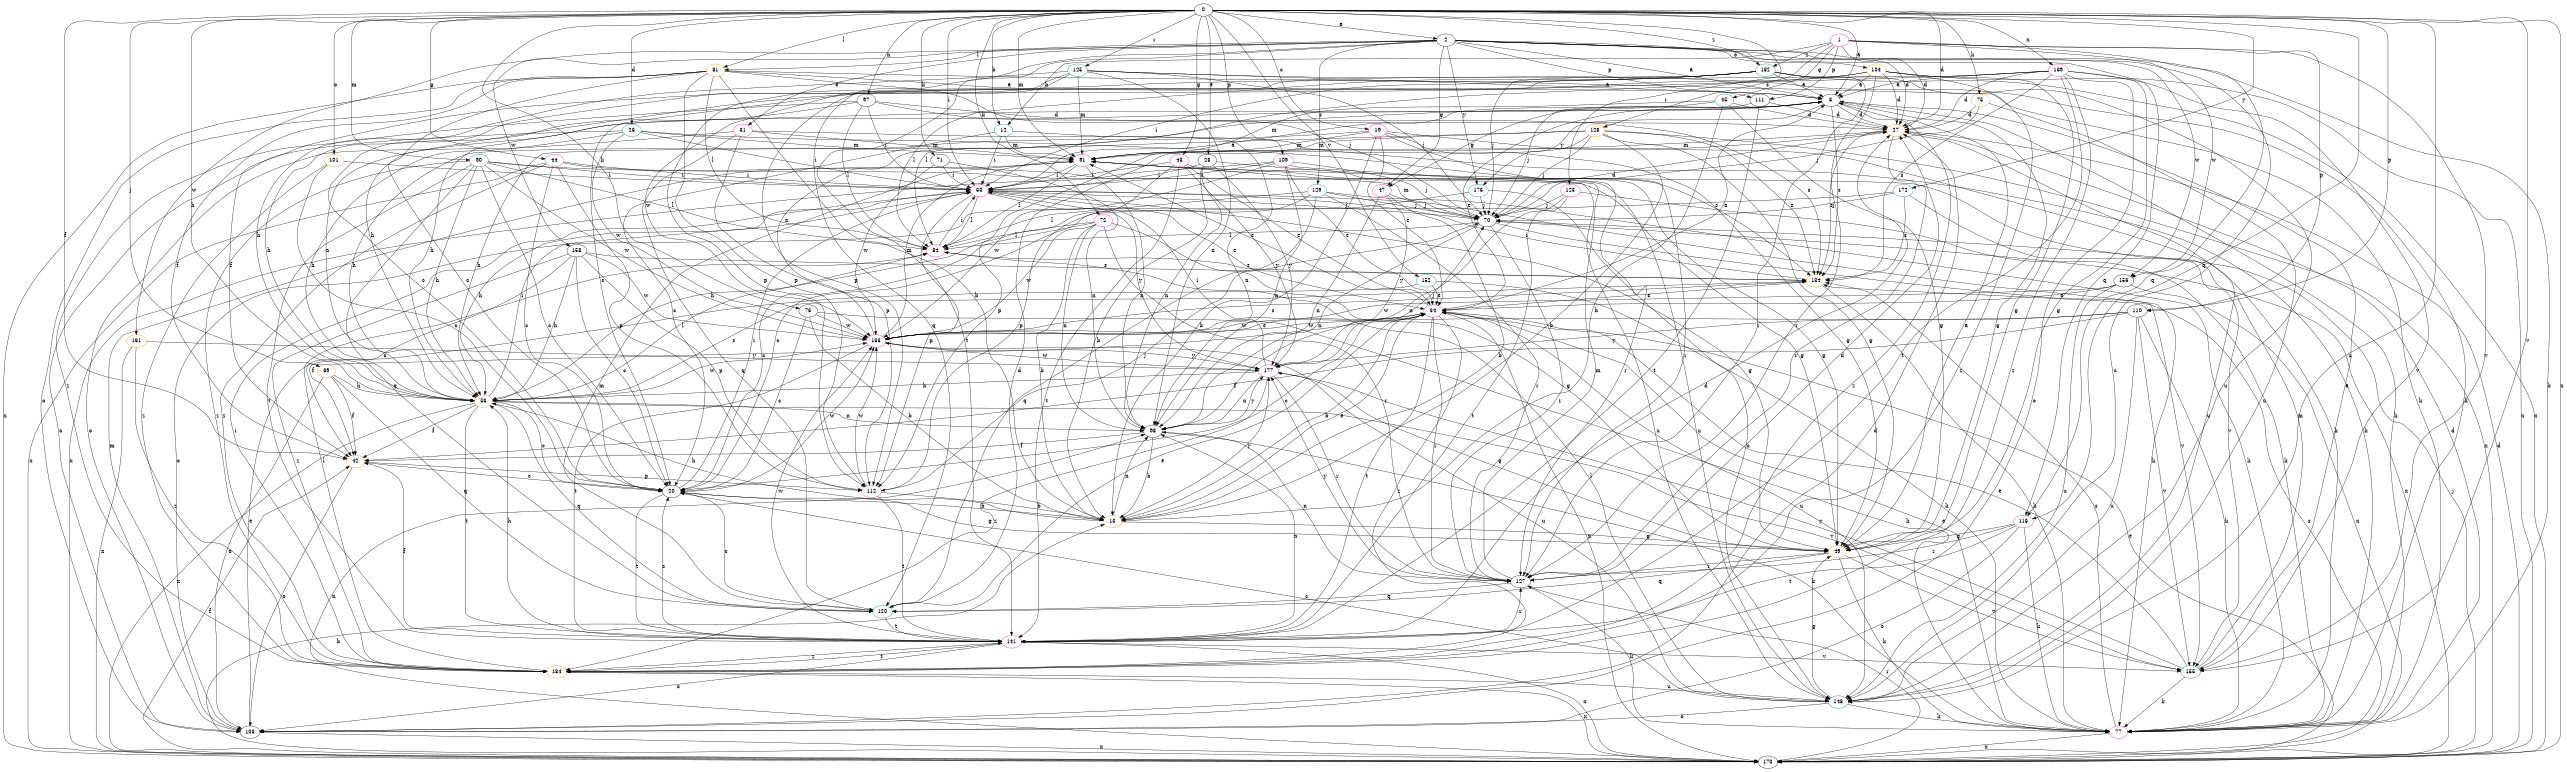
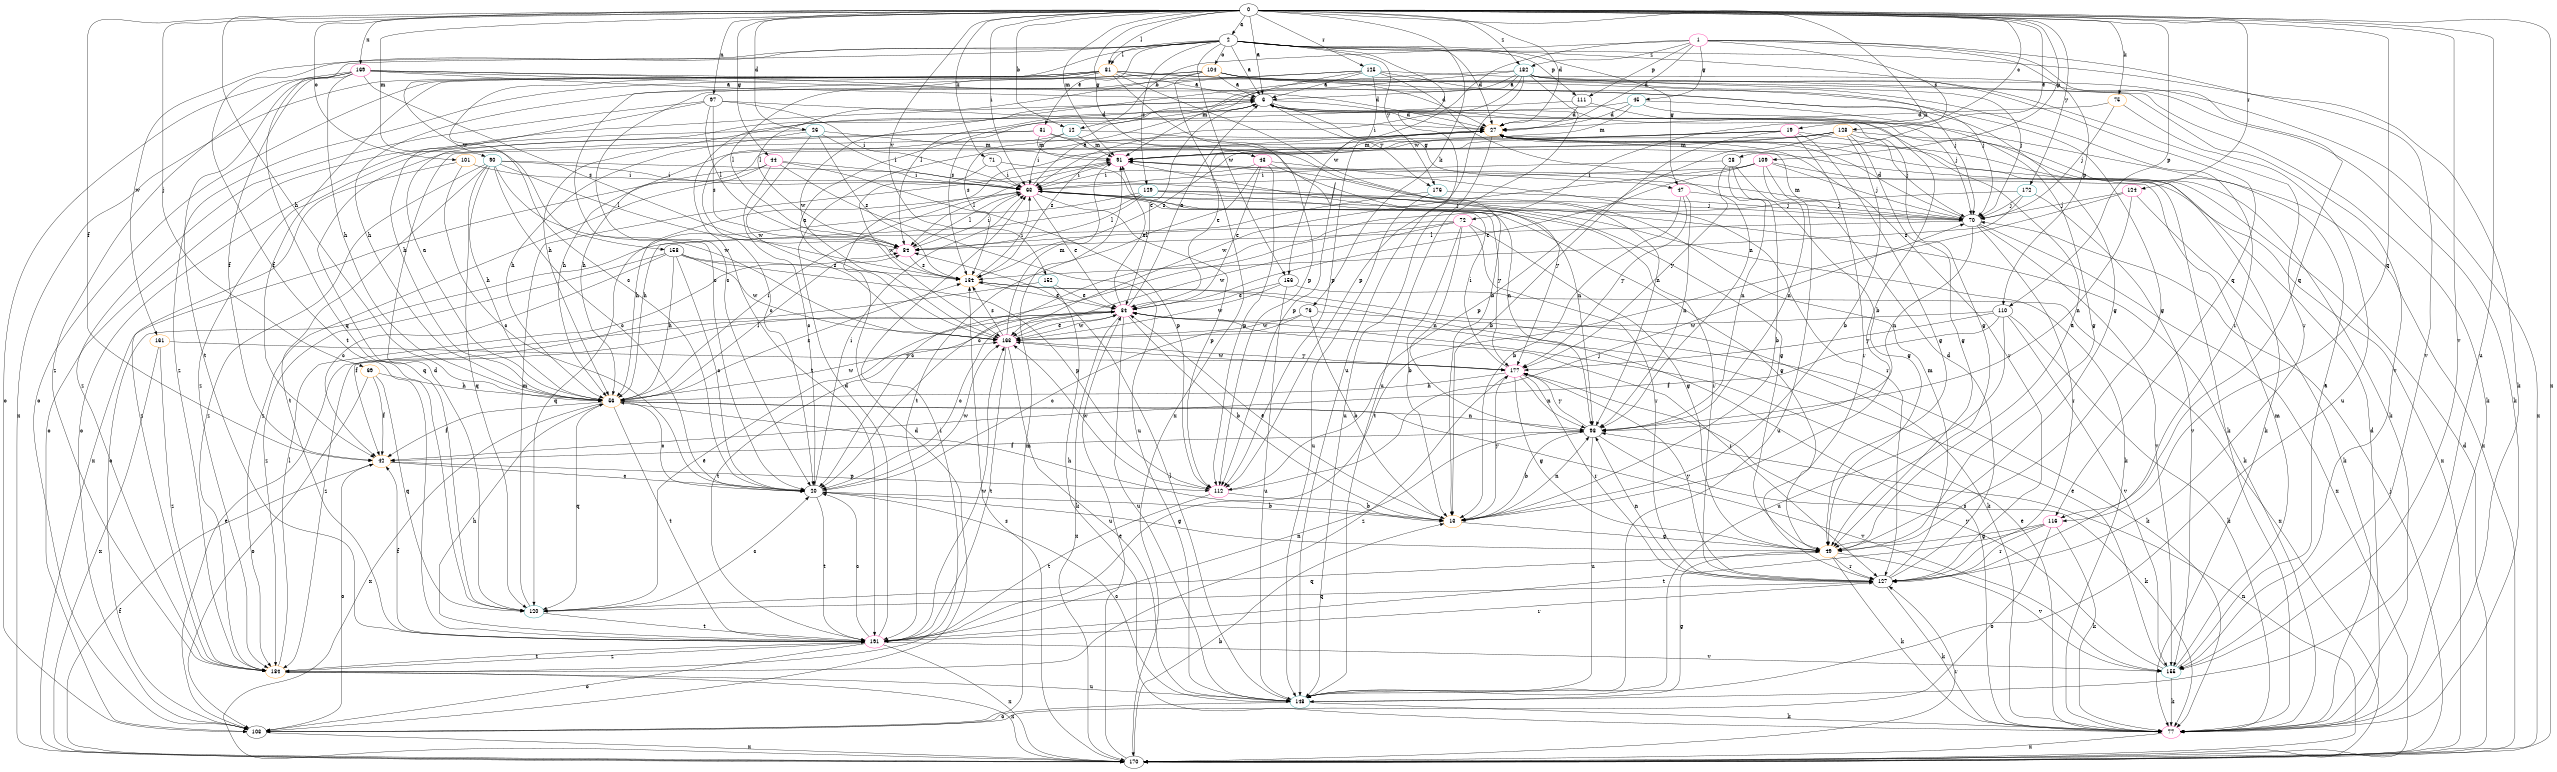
  strict digraph {
    node [color=deeppink]
    0 [color=black]
    2 [color=black]
    6 [color=black]
    12 [color=teal]
    19
    26 [color=teal]
    27 [color=darkorange]
    28 [color=black]
    42 [color=darkorange]
    43
    44
    56 [color=darkorange]
    63
    69 [color=darkorange]
    71 [color=black]
    72
    75 [color=darkorange]
    76 [color=black]
    81 [color=darkorange]
    90 [color=teal]
    91
    97 [color=black]
    101 [color=darkorange]
    109
    110 [color=black]
    116
-   124 [label=123]
+   124
    125 [color=teal]
    148 [color=teal]
    152 [color=teal]
    155 [color=teal]
    169
    170 [color=black]
    172 [color=teal]
    182 [color=teal]
    111 [color=black]
-   141
+   141 [label=191]
    156 [color=black]
    31
    47
    77
    104 [color=darkorange]
    120 [color=teal]
    129 [color=teal]
    158 [color=black]
    161 [color=darkorange]
    176 [color=teal]
    34
    49 [color=darkorange]
    134 [color=darkorange]
    184 [color=darkorange]
    20 [color=black]
    98 [color=black]
    13 [color=darkorange]
    127 [color=black]
    163
    n57 [color=black label=103]
    177
    112
    84
    70 [color=black]
    1
    45 [color=teal]
    128 [color=darkorange]
    0 -> 2 [label=a]
    0 -> 6 [label=a]
    0 -> 12 [label=b]
    0 -> 19 [label=c]
    0 -> 26 [label=d]
    0 -> 27 [label=d]
    0 -> 28 [label=e]
    0 -> 42 [label=f]
    0 -> 43 [label=g]
    0 -> 44 [label=g]
    0 -> 56 [label=h]
    0 -> 63 [label=i]
    0 -> 69 [label=j]
    0 -> 71 [label=k]
    0 -> 72 [label=k]
    0 -> 75 [label=k]
    0 -> 76 [label=k]
    0 -> 81 [label=l]
    0 -> 90 [label=m]
    0 -> 91 [label=m]
    0 -> 97 [label=n]
    0 -> 101 [label=o]
    0 -> 109 [label=p]
    0 -> 110 [label=p]
    0 -> 116 [label=q]
    0 -> 124 [label=r]
    0 -> 125 [label=r]
    0 -> 148 [label=u]
    0 -> 152 [label=v]
    0 -> 155 [label=v]
    0 -> 169 [label=x]
    0 -> 170 [label=x]
    0 -> 172 [label=y]
    0 -> 182 [label=z]
    2 -> 6 [label=a]
    2 -> 27 [label=d]
    2 -> 81 [label=l]
    2 -> 116 [label=q]
    2 -> 148 [label=u]
    2 -> 111 [label=p]
    2 -> 141 [label=t]
    2 -> 156 [label=w]
    2 -> 31 [label=e]
    2 -> 47 [label=g]
    2 -> 77 [label=k]
    2 -> 104 [label=o]
    2 -> 120 [label=q]
    2 -> 129 [label=s]
    2 -> 158 [label=w]
    2 -> 161 [label=w]
    2 -> 176 [label=y]
    6 -> 27 [label=d]
    6 -> 47 [label=g]
    6 -> 77 [label=k]
    6 -> 176 [label=y]
    6 -> 34 [label=e]
    6 -> 49 [label=g]
    6 -> 134 [label=s]
    6 -> 184 [label=z]
    12 -> 63 [label=i]
    12 -> 91 [label=m]
    12 -> 20 [label=c]
    12 -> 98 [label=n]
    19 -> 56 [label=h]
-   19 -> 91 [label=m]
+   19 -> 91 [label=w]
    19 -> 77 [label=k]
    19 -> 34 [label=e]
    19 -> 49 [label=g]
    19 -> 13 [label=b]
    19 -> 127 [label=r]
    26 -> 56 [label=h]
    26 -> 63 [label=i]
    26 -> 91 [label=m]
    26 -> 134 [label=s]
    26 -> 163 [label=w]
    26 -> n57 [label=o]
    27 -> 91 [label=m]
    27 -> 148 [label=u]
    27 -> 134 [label=s]
    27 -> 127 [label=r]
    28 -> 63 [label=i]
    28 -> 49 [label=g]
    28 -> 98 [label=n]
    28 -> 13 [label=b]
    28 -> 177 [label=y]
    42 -> 20 [label=c]
    42 -> n57 [label=o]
    42 -> 112 [label=p]
    43 -> 63 [label=i]
    43 -> 141 [label=t]
    43 -> 34 [label=e]
    43 -> 127 [label=r]
    43 -> 177 [label=y]
    43 -> 112 [label=p]
    44 -> 63 [label=i]
    44 -> 148 [label=u]
    44 -> 170 [label=x]
    44 -> 184 [label=z]
    44 -> 20 [label=c]
    44 -> 112 [label=p]
    56 -> 6 [label=a]
    56 -> 42 [label=f]
    56 -> 63 [label=i]
    56 -> 155 [label=v]
    56 -> 170 [label=x]
    56 -> 141 [label=t]
    56 -> 120 [label=q]
    56 -> 134 [label=s]
    56 -> 20 [label=c]
    56 -> 98 [label=n]
    56 -> 163 [label=w]
    56 -> 84 [label=l]
    63 -> 6 [label=a]
    63 -> 56 [label=h]
    63 -> 77 [label=k]
    63 -> 34 [label=e]
    63 -> 49 [label=g]
    63 -> 177 [label=y]
    63 -> 112 [label=p]
    63 -> 84 [label=l]
    63 -> 70 [label=j]
    69 -> 42 [label=f]
    69 -> 56 [label=h]
    69 -> 120 [label=q]
    69 -> n57 [label=o]
    71 -> 63 [label=i]
    71 -> 98 [label=n]
    71 -> 163 [label=w]
    72 -> 49 [label=g]
    72 -> 20 [label=c]
    72 -> 98 [label=n]
    72 -> 13 [label=b]
    72 -> 127 [label=r]
    72 -> 163 [label=w]
    72 -> 84 [label=l]
    75 -> 27 [label=d]
    75 -> 148 [label=u]
    75 -> 70 [label=j]
    76 -> 77 [label=k]
    76 -> 20 [label=c]
    76 -> 13 [label=b]
    76 -> 163 [label=w]
    81 -> 6 [label=a]
    81 -> 42 [label=f]
    81 -> 170 [label=x]
    81 -> 77 [label=k]
    81 -> 20 [label=c]
    81 -> 13 [label=b]
    81 -> n57 [label=o]
    81 -> 112 [label=p]
    81 -> 84 [label=l]
    81 -> 70 [label=j]
    90 -> 56 [label=h]
    90 -> 63 [label=i]
    90 -> 141 [label=t]
    90 -> 120 [label=q]
    90 -> 49 [label=g]
    90 -> 184 [label=z]
    90 -> 20 [label=c]
    90 -> 163 [label=w]
    90 -> 84 [label=l]
    91 -> 63 [label=i]
    91 -> 98 [label=n]
    91 -> 84 [label=l]
    97 -> 27 [label=d]
    97 -> 56 [label=h]
    97 -> 63 [label=i]
    97 -> 134 [label=s]
    97 -> 184 [label=z]
    97 -> 84 [label=l]
    101 -> 63 [label=i]
    101 -> 184 [label=z]
    101 -> 20 [label=c]
    109 -> 63 [label=i]
    109 -> 148 [label=u]
    109 -> 170 [label=x]
    109 -> 34 [label=e]
    109 -> 98 [label=n]
    109 -> 163 [label=w]
    109 -> 70 [label=j]
    110 -> 42 [label=f]
    110 -> 148 [label=u]
    110 -> 155 [label=v]
    110 -> 77 [label=k]
    110 -> 163 [label=w]
    110 -> 177 [label=y]
    116 -> 141 [label=t]
    116 -> 77 [label=k]
    116 -> 49 [label=g]
    116 -> 127 [label=r]
    116 -> n57 [label=o]
    124 -> 141 [label=t]
    124 -> 77 [label=k]
    124 -> 98 [label=n]
    124 -> 70 [label=j]
    125 -> 6 [label=a]
    125 -> 56 [label=h]
    125 -> 91 [label=m]
    125 -> 77 [label=k]
    125 -> 20 [label=c]
    125 -> 98 [label=n]
    125 -> 112 [label=p]
    125 -> 70 [label=j]
    148 -> 77 [label=k]
    148 -> 49 [label=g]
    148 -> 20 [label=c]
    148 -> n57 [label=o]
    148 -> 84 [label=l]
    152 -> 42 [label=f]
    152 -> 77 [label=k]
    152 -> 34 [label=e]
    155 -> 6 [label=a]
    155 -> 91 [label=m]
    155 -> 77 [label=k]
    155 -> 34 [label=e]
    155 -> 177 [label=y]
    169 -> 6 [label=a]
    169 -> 27 [label=d]
    169 -> 42 [label=f]
    169 -> 56 [label=h]
    169 -> 155 [label=v]
    169 -> 141 [label=t]
    169 -> 49 [label=g]
    169 -> 134 [label=s]
    169 -> 184 [label=z]
    169 -> n57 [label=o]
    170 -> 27 [label=d]
    170 -> 42 [label=f]
    170 -> 34 [label=e]
    170 -> 134 [label=s]
    170 -> 98 [label=n]
    170 -> 13 [label=b]
    170 -> 127 [label=r]
    170 -> 70 [label=j]
    172 -> 155 [label=v]
    172 -> 134 [label=s]
    172 -> 20 [label=c]
    172 -> 70 [label=j]
    182 -> 6 [label=a]
    182 -> 63 [label=i]
    182 -> 148 [label=u]
    182 -> 170 [label=x]
+   182 -> 134 [label=s]
    182 -> 127 [label=r]
    182 -> 163 [label=w]
    182 -> 112 [label=p]
    182 -> 84 [label=l]
    182 -> 70 [label=j]
    111 -> 27 [label=d]
    111 -> 141 [label=t]
    111 -> 70 [label=j]
    141 -> 27 [label=d]
    141 -> 42 [label=f]
    141 -> 56 [label=h]
    141 -> 155 [label=v]
    141 -> 170 [label=x]
    141 -> 184 [label=z]
    141 -> 20 [label=c]
    141 -> 98 [label=n]
    141 -> 127 [label=r]
    141 -> 163 [label=w]
    141 -> n57 [label=o]
    156 -> 148 [label=u]
    156 -> 170 [label=x]
    156 -> 34 [label=e]
    156 -> 163 [label=w]
    31 -> 91 [label=m]
    31 -> 77 [label=k]
    31 -> 120 [label=q]
    31 -> n57 [label=o]
    31 -> 112 [label=p]
    47 -> 98 [label=n]
    47 -> 13 [label=b]
    47 -> 177 [label=y]
    47 -> 70 [label=j]
    77 -> 27 [label=d]
    77 -> 170 [label=x]
    77 -> 34 [label=e]
    77 -> 134 [label=s]
    104 -> 6 [label=a]
    104 -> 27 [label=d]
    104 -> 170 [label=x]
    104 -> 49 [label=g]
    104 -> 184 [label=z]
    104 -> 20 [label=c]
    104 -> 127 [label=r]
    104 -> 84 [label=l]
    120 -> 27 [label=d]
    120 -> 91 [label=m]
    120 -> 141 [label=t]
    120 -> 34 [label=e]
    120 -> 20 [label=c]
    129 -> 56 [label=h]
    129 -> 77 [label=k]
    129 -> 120 [label=q]
    129 -> 127 [label=r]
    129 -> 84 [label=l]
    129 -> 70 [label=j]
    158 -> 42 [label=c]
    158 -> 56 [label=h]
    158 -> 134 [label=s]
    158 -> 184 [label=z]
    158 -> 20 [label=c]
    158 -> 163 [label=w]
    158 -> 112 [label=p]
    161 -> 170 [label=x]
    161 -> 184 [label=z]
    161 -> 177 [label=y]
    176 -> 148 [label=u]
    176 -> n57 [label=o]
    176 -> 70 [label=j]
    34 -> 6 [label=a]
    34 -> 91 [label=e]
    34 -> 148 [label=u]
    34 -> 170 [label=x]
    34 -> 141 [label=t]
    34 -> 184 [label=z]
    34 -> 20 [label=c]
    34 -> 13 [label=b]
    34 -> 127 [label=r]
    34 -> 163 [label=w]
    49 -> 6 [label=a]
    49 -> 155 [label=v]
    49 -> 77 [label=k]
    49 -> 120 [label=q]
    49 -> 127 [label=r]
    134 -> 63 [label=i]
    134 -> 77 [label=k]
    134 -> 34 [label=e]
    184 -> 63 [label=i]
    184 -> 148 [label=u]
    184 -> 170 [label=x]
    184 -> 141 [label=t]
    184 -> 84 [label=l]
    20 -> 63 [label=i]
    20 -> 141 [label=t]
    20 -> 49 [label=g]
    20 -> 13 [label=b]
    20 -> 163 [label=w]
    98 -> 42 [label=f]
+   98 -> 148 [label=u]
    98 -> 77 [label=k]
    98 -> 13 [label=b]
    98 -> 177 [label=y]
    13 -> 56 [label=h]
    13 -> 34 [label=e]
    13 -> 49 [label=g]
    13 -> 98 [label=n]
    13 -> 177 [label=y]
    127 -> 27 [label=d]
    127 -> 91 [label=m]
    127 -> 77 [label=k]
    127 -> 120 [label=q]
    127 -> 98 [label=n]
    127 -> 177 [label=y]
    163 -> 6 [label=a]
    163 -> 91 [label=m]
    163 -> 148 [label=u]
    163 -> 141 [label=t]
    163 -> 34 [label=e]
    163 -> 134 [label=s]
    163 -> 177 [label=y]
    n57 -> 27 [label=d]
    n57 -> 91 [label=m]
    n57 -> 170 [label=x]
    n57 -> 34 [label=e]
    177 -> 56 [label=h]
    177 -> 63 [label=i]
    177 -> 49 [label=g]
    177 -> 184 [label=z]
    177 -> 98 [label=n]
    177 -> 127 [label=r]
    177 -> 163 [label=w]
-   177 -> 70 [label=j]
    112 -> 141 [label=t]
    112 -> 13 [label=b]
    112 -> 163 [label=w]
    112 -> 70 [label=j]
    84 -> 63 [label=i]
    84 -> 134 [label=s]
    70 -> 27 [label=d]
    70 -> 91 [label=m]
    70 -> 155 [label=v]
    70 -> 170 [label=x]
    70 -> 98 [label=n]
    70 -> 127 [label=r]
    70 -> 84 [label=l]
    1 -> 12 [label=b]
    1 -> 27 [label=d]
    1 -> 110 [label=p]
    1 -> 116 [label=q]
    1 -> 155 [label=v]
    1 -> 182 [label=z]
    1 -> 111 [label=p]
    1 -> 156 [label=w]
    1 -> 45 [label=g]
    1 -> 128 [label=s]
    45 -> 27 [label=d]
    45 -> 56 [label=h]
    45 -> 91 [label=m]
    45 -> 49 [label=g]
    45 -> 13 [label=b]
    128 -> 56 [label=h]
    128 -> 91 [label=m]
    128 -> 170 [label=x]
    128 -> 49 [label=g]
    128 -> 134 [label=s]
    128 -> 13 [label=b]
    128 -> 112 [label=p]
    128 -> 70 [label=j]
  }
